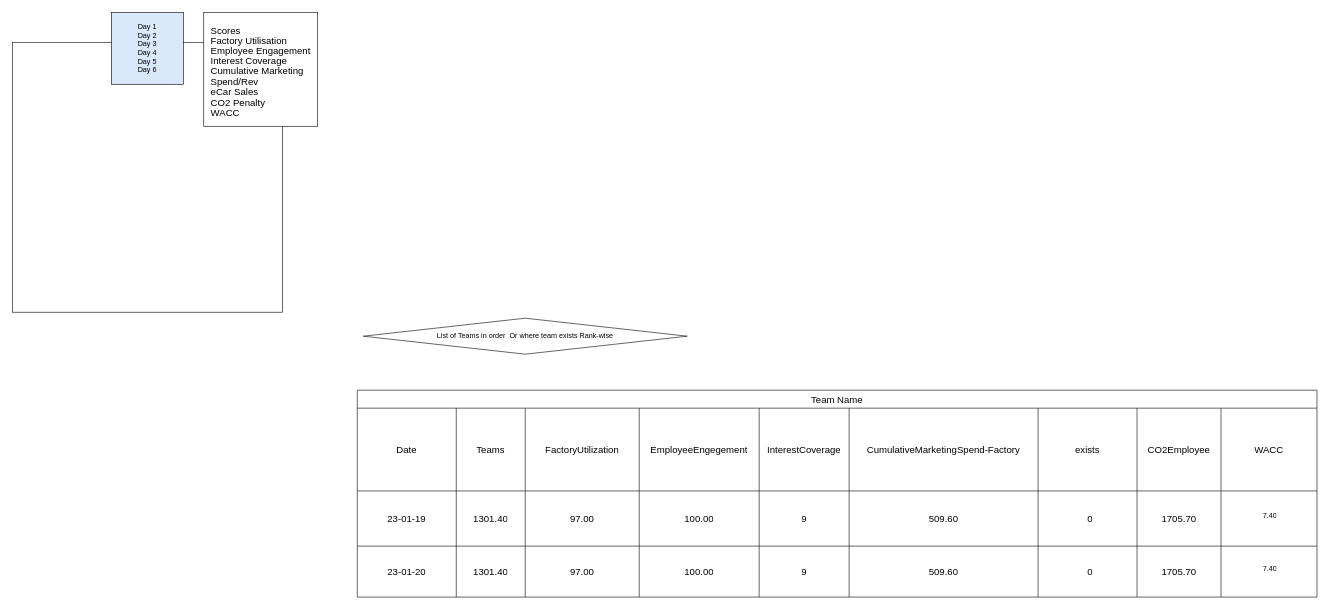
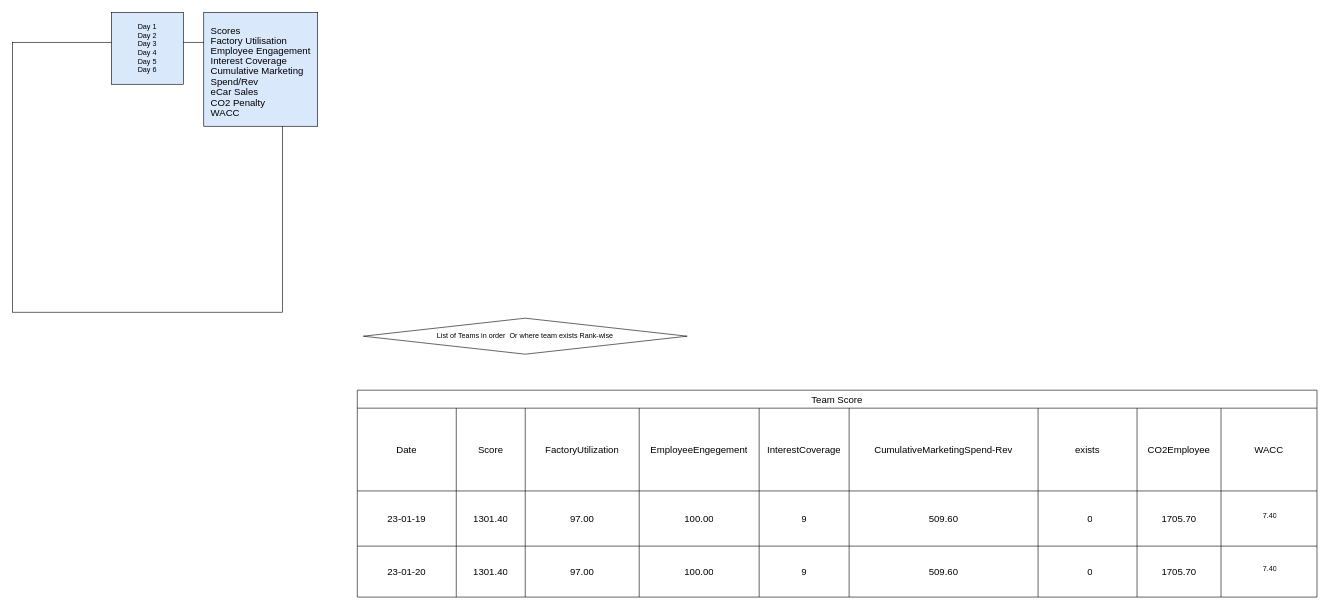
  <mxCell id="0" value="" />
  <mxCell id="1" parent="0" />
  <mxCell id="2" value="" style="whiteSpace=wrap;html=1;aspect=fixed;" parent="1" vertex="1"><mxGeometry x="20" y="70" width="450" height="450" as="geometry" /></mxCell>
  <mxCell id="3" value="&amp;nbsp;Day 1&amp;nbsp;&lt;br&gt;Day 2&lt;br&gt;Day 3&lt;br&gt;Day 4&lt;br&gt;Day 5&lt;br&gt;Day 6" style="whiteSpace=wrap;html=1;aspect=fixed;fillColor=#dae8fc;" parent="1" vertex="1"><mxGeometry x="185" y="20" width="120" height="120" as="geometry" /></mxCell>
- <mxCell id="4" value="&lt;p style=&quot;line-height: 1.15px; margin-bottom: 0.25cm; background: transparent; font-size: medium; text-align: start;&quot;&gt;Scores&lt;/p&gt;&lt;p style=&quot;line-height: 1.15px; margin-bottom: 0.25cm; background: transparent; font-size: medium; text-align: start;&quot;&gt;Factory Utilisation&lt;/p&gt;&lt;p style=&quot;line-height: 1.15px; margin-bottom: 0.25cm; background: transparent; font-size: medium; text-align: start;&quot;&gt;Employee Engagement&lt;/p&gt;&lt;p style=&quot;line-height: 1.15px; margin-bottom: 0.25cm; background: transparent; font-size: medium; text-align: start;&quot;&gt;Interest Coverage&lt;/p&gt;&lt;p style=&quot;line-height: 1.15px; margin-bottom: 0.25cm; background: transparent; font-size: medium; text-align: start;&quot;&gt;&lt;span style=&quot;background-color: transparent;&quot;&gt;Cumulative Marketing&lt;/span&gt;&lt;/p&gt;&lt;p style=&quot;line-height: 1.15px; margin-bottom: 0.25cm; background: transparent; font-size: medium; text-align: start;&quot;&gt;&lt;span style=&quot;background-color: transparent;&quot;&gt;Spend/Rev&lt;/span&gt;&lt;br&gt;&lt;/p&gt;&lt;p style=&quot;line-height: 1.15px; margin-bottom: 0.25cm; background: transparent; font-size: medium; text-align: start;&quot;&gt;eCar Sales&lt;/p&gt;&lt;p style=&quot;line-height: 1.15px; margin-bottom: 0.25cm; background: transparent; font-size: medium; text-align: start;&quot;&gt;CO2 Penalty&lt;/p&gt;&lt;p style=&quot;line-height: 1.15px; margin-bottom: 0.25cm; background: transparent; font-size: medium; text-align: start;&quot;&gt;WACC&lt;/p&gt;" style="whiteSpace=wrap;html=1;aspect=fixed;" parent="1" vertex="1"><mxGeometry x="339" y="20" width="190" height="190" as="geometry" /></mxCell>
- <mxCell id="5" value="Team Name" style="shape=table;startSize=30;container=1;collapsible=0;childLayout=tableLayout;strokeColor=default;fontSize=16;movable=1;resizable=1;rotatable=1;deletable=1;editable=1;locked=0;connectable=1;" parent="1" vertex="1"><mxGeometry x="595" y="650" width="1600" height="345" as="geometry" /></mxCell>
+ <mxCell id="4" value="&lt;p style=&quot;line-height: 1.15px; margin-bottom: 0.25cm; background: transparent; font-size: medium; text-align: start;&quot;&gt;Scores&lt;/p&gt;&lt;p style=&quot;line-height: 1.15px; margin-bottom: 0.25cm; background: transparent; font-size: medium; text-align: start;&quot;&gt;Factory Utilisation&lt;/p&gt;&lt;p style=&quot;line-height: 1.15px; margin-bottom: 0.25cm; background: transparent; font-size: medium; text-align: start;&quot;&gt;Employee Engagement&lt;/p&gt;&lt;p style=&quot;line-height: 1.15px; margin-bottom: 0.25cm; background: transparent; font-size: medium; text-align: start;&quot;&gt;Interest Coverage&lt;/p&gt;&lt;p style=&quot;line-height: 1.15px; margin-bottom: 0.25cm; background: transparent; font-size: medium; text-align: start;&quot;&gt;&lt;span style=&quot;background-color: transparent;&quot;&gt;Cumulative Marketing&lt;/span&gt;&lt;/p&gt;&lt;p style=&quot;line-height: 1.15px; margin-bottom: 0.25cm; background: transparent; font-size: medium; text-align: start;&quot;&gt;&lt;span style=&quot;background-color: transparent;&quot;&gt;Spend/Rev&lt;/span&gt;&lt;br&gt;&lt;/p&gt;&lt;p style=&quot;line-height: 1.15px; margin-bottom: 0.25cm; background: transparent; font-size: medium; text-align: start;&quot;&gt;eCar Sales&lt;/p&gt;&lt;p style=&quot;line-height: 1.15px; margin-bottom: 0.25cm; background: transparent; font-size: medium; text-align: start;&quot;&gt;CO2 Penalty&lt;/p&gt;&lt;p style=&quot;line-height: 1.15px; margin-bottom: 0.25cm; background: transparent; font-size: medium; text-align: start;&quot;&gt;WACC&lt;/p&gt;" style="whiteSpace=wrap;html=1;aspect=fixed;fillColor=#dae8fc;" parent="1" vertex="1"><mxGeometry x="339" y="20" width="190" height="190" as="geometry" /></mxCell>
+ <mxCell id="5" value="Team Score" style="shape=table;startSize=30;container=1;collapsible=0;childLayout=tableLayout;strokeColor=default;fontSize=16;movable=1;resizable=1;rotatable=1;deletable=1;editable=1;locked=0;connectable=1;" parent="1" vertex="1"><mxGeometry x="595" y="650" width="1600" height="345" as="geometry" /></mxCell>
  <mxCell id="6" value="" style="shape=tableRow;horizontal=0;startSize=0;swimlaneHead=0;swimlaneBody=0;strokeColor=inherit;top=0;left=0;bottom=0;right=0;collapsible=0;dropTarget=0;fillColor=none;points=[[0,0.5],[1,0.5]];portConstraint=eastwest;fontSize=16;" parent="5" vertex="1"><mxGeometry y="30" width="1600" height="138" as="geometry" /></mxCell>
  <mxCell id="7" value="Date" style="shape=partialRectangle;html=1;whiteSpace=wrap;connectable=0;strokeColor=inherit;overflow=hidden;fillColor=none;top=0;left=0;bottom=0;right=0;pointerEvents=1;fontSize=16;" vertex="1" parent="6"><mxGeometry width="165" height="138" as="geometry"><mxRectangle width="165" height="138" as="alternateBounds" /></mxGeometry></mxCell>
- <mxCell id="8" value="Teams" style="shape=partialRectangle;html=1;whiteSpace=wrap;connectable=0;strokeColor=inherit;overflow=hidden;fillColor=none;top=0;left=0;bottom=0;right=0;pointerEvents=1;fontSize=16;" vertex="1" parent="6"><mxGeometry x="165" width="115" height="138" as="geometry"><mxRectangle width="115" height="138" as="alternateBounds" /></mxGeometry></mxCell>
+ <mxCell id="8" value="Score" style="shape=partialRectangle;html=1;whiteSpace=wrap;connectable=0;strokeColor=inherit;overflow=hidden;fillColor=none;top=0;left=0;bottom=0;right=0;pointerEvents=1;fontSize=16;" vertex="1" parent="6"><mxGeometry x="165" width="115" height="138" as="geometry"><mxRectangle width="115" height="138" as="alternateBounds" /></mxGeometry></mxCell>
  <mxCell id="9" value="FactoryUtilization" style="shape=partialRectangle;html=1;whiteSpace=wrap;connectable=0;strokeColor=inherit;overflow=hidden;fillColor=none;top=0;left=0;bottom=0;right=0;pointerEvents=1;fontSize=16;" vertex="1" parent="6"><mxGeometry x="280" width="190" height="138" as="geometry"><mxRectangle width="190" height="138" as="alternateBounds" /></mxGeometry></mxCell>
  <mxCell id="10" value="EmployeeEngegement" style="shape=partialRectangle;html=1;whiteSpace=wrap;connectable=0;strokeColor=inherit;overflow=hidden;fillColor=none;top=0;left=0;bottom=0;right=0;pointerEvents=1;fontSize=16;" vertex="1" parent="6"><mxGeometry x="470" width="200" height="138" as="geometry"><mxRectangle width="200" height="138" as="alternateBounds" /></mxGeometry></mxCell>
  <mxCell id="11" value="&lt;div style=&quot;text-align: start;&quot;&gt;&lt;span style=&quot;background-color: initial;&quot;&gt;&lt;font size=&quot;3&quot;&gt;InterestCoverage&lt;/font&gt;&lt;/span&gt;&lt;/div&gt;" style="shape=partialRectangle;html=1;whiteSpace=wrap;connectable=0;strokeColor=inherit;overflow=hidden;fillColor=none;top=0;left=0;bottom=0;right=0;pointerEvents=1;fontSize=16;" vertex="1" parent="6"><mxGeometry x="670" width="150" height="138" as="geometry"><mxRectangle width="150" height="138" as="alternateBounds" /></mxGeometry></mxCell>
- <mxCell id="12" value="CumulativeMarketingSpend-Factory" style="shape=partialRectangle;html=1;whiteSpace=wrap;connectable=0;strokeColor=inherit;overflow=hidden;fillColor=none;top=0;left=0;bottom=0;right=0;pointerEvents=1;fontSize=16;" vertex="1" parent="6"><mxGeometry x="820" width="315" height="138" as="geometry"><mxRectangle width="315" height="138" as="alternateBounds" /></mxGeometry></mxCell>
+ <mxCell id="12" value="CumulativeMarketingSpend-Rev" style="shape=partialRectangle;html=1;whiteSpace=wrap;connectable=0;strokeColor=inherit;overflow=hidden;fillColor=none;top=0;left=0;bottom=0;right=0;pointerEvents=1;fontSize=16;" vertex="1" parent="6"><mxGeometry x="820" width="315" height="138" as="geometry"><mxRectangle width="315" height="138" as="alternateBounds" /></mxGeometry></mxCell>
  <mxCell id="13" value="exists" style="shape=partialRectangle;html=1;whiteSpace=wrap;connectable=0;strokeColor=inherit;overflow=hidden;fillColor=none;top=0;left=0;bottom=0;right=0;pointerEvents=1;fontSize=16;" parent="6" vertex="1"><mxGeometry x="1135" width="165" height="138" as="geometry"><mxRectangle width="165" height="138" as="alternateBounds" /></mxGeometry></mxCell>
  <mxCell id="14" value="CO2Employee" style="shape=partialRectangle;html=1;whiteSpace=wrap;connectable=0;strokeColor=inherit;overflow=hidden;fillColor=none;top=0;left=0;bottom=0;right=0;pointerEvents=1;fontSize=16;" parent="6" vertex="1"><mxGeometry x="1300" width="140" height="138" as="geometry"><mxRectangle width="140" height="138" as="alternateBounds" /></mxGeometry></mxCell>
  <mxCell id="15" value="WACC" style="shape=partialRectangle;html=1;whiteSpace=wrap;connectable=0;strokeColor=inherit;overflow=hidden;fillColor=none;top=0;left=0;bottom=0;right=0;pointerEvents=1;fontSize=16;" parent="6" vertex="1"><mxGeometry x="1440" width="160" height="138" as="geometry"><mxRectangle width="160" height="138" as="alternateBounds" /></mxGeometry></mxCell>
  <mxCell id="16" value="" style="shape=tableRow;horizontal=0;startSize=0;swimlaneHead=0;swimlaneBody=0;strokeColor=inherit;top=0;left=0;bottom=0;right=0;collapsible=0;dropTarget=0;fillColor=none;points=[[0,0.5],[1,0.5]];portConstraint=eastwest;fontSize=16;" parent="5" vertex="1"><mxGeometry y="168" width="1600" height="92" as="geometry" /></mxCell>
  <mxCell id="17" value="23-01-19" style="shape=partialRectangle;html=1;whiteSpace=wrap;connectable=0;strokeColor=inherit;overflow=hidden;fillColor=none;top=0;left=0;bottom=0;right=0;pointerEvents=1;fontSize=16;" vertex="1" parent="16"><mxGeometry width="165" height="92" as="geometry"><mxRectangle width="165" height="92" as="alternateBounds" /></mxGeometry></mxCell>
  <mxCell id="18" value="&lt;p style=&quot;border-color: var(--border-color); font-size: 12px; background: transparent; line-height: 1.15px; margin-bottom: 0.25cm; text-align: start;&quot;&gt;&lt;font style=&quot;border-color: var(--border-color);&quot; size=&quot;3&quot;&gt;1301.40&lt;/font&gt;&lt;/p&gt;" style="shape=partialRectangle;html=1;whiteSpace=wrap;connectable=0;strokeColor=inherit;overflow=hidden;fillColor=none;top=0;left=0;bottom=0;right=0;pointerEvents=1;fontSize=16;" vertex="1" parent="16"><mxGeometry x="165" width="115" height="92" as="geometry"><mxRectangle width="115" height="92" as="alternateBounds" /></mxGeometry></mxCell>
  <mxCell id="19" value="&lt;p style=&quot;border-color: var(--border-color); background: transparent; font-size: 12px; line-height: 1.15px; margin-bottom: 0.25cm; text-align: start;&quot;&gt;&lt;span style=&quot;font-size: medium; background-color: transparent;&quot;&gt;97.00&lt;/span&gt;&lt;/p&gt;" style="shape=partialRectangle;html=1;whiteSpace=wrap;connectable=0;strokeColor=inherit;overflow=hidden;fillColor=none;top=0;left=0;bottom=0;right=0;pointerEvents=1;fontSize=16;" vertex="1" parent="16"><mxGeometry x="280" width="190" height="92" as="geometry"><mxRectangle width="190" height="92" as="alternateBounds" /></mxGeometry></mxCell>
  <mxCell id="20" value="&lt;p style=&quot;border-color: var(--border-color); background: transparent; font-size: 12px; line-height: 1.15px; margin-bottom: 0.25cm; text-align: start;&quot;&gt;&lt;span style=&quot;font-size: medium; background-color: transparent;&quot;&gt;100.00&lt;/span&gt;&lt;/p&gt;" style="shape=partialRectangle;html=1;whiteSpace=wrap;connectable=0;strokeColor=inherit;overflow=hidden;fillColor=none;top=0;left=0;bottom=0;right=0;pointerEvents=1;fontSize=16;" vertex="1" parent="16"><mxGeometry x="470" width="200" height="92" as="geometry"><mxRectangle width="200" height="92" as="alternateBounds" /></mxGeometry></mxCell>
  <mxCell id="21" value="&lt;p style=&quot;border-color: var(--border-color); color: rgb(0, 0, 0); font-family: Helvetica; font-style: normal; font-variant-ligatures: normal; font-variant-caps: normal; font-weight: 400; letter-spacing: normal; orphans: 2; text-indent: 0px; text-transform: none; widows: 2; word-spacing: 0px; -webkit-text-stroke-width: 0px; background: transparent; text-decoration-thickness: initial; text-decoration-style: initial; text-decoration-color: initial; font-size: 12px; line-height: 1.15px; margin-bottom: 0.25cm; text-align: start;&quot;&gt;&lt;span style=&quot;font-size: medium; background-color: transparent;&quot;&gt;9&lt;/span&gt;&lt;/p&gt;" style="shape=partialRectangle;html=1;whiteSpace=wrap;connectable=0;strokeColor=inherit;overflow=hidden;fillColor=none;top=0;left=0;bottom=0;right=0;pointerEvents=1;fontSize=16;" vertex="1" parent="16"><mxGeometry x="670" width="150" height="92" as="geometry"><mxRectangle width="150" height="92" as="alternateBounds" /></mxGeometry></mxCell>
  <mxCell id="22" value="&lt;p style=&quot;border-color: var(--border-color); background: transparent; font-size: 12px; line-height: 1.15px; margin-bottom: 0.25cm; text-align: start;&quot;&gt;&lt;span style=&quot;font-size: medium; background-color: transparent;&quot;&gt;509.60&lt;/span&gt;&lt;/p&gt;" style="shape=partialRectangle;html=1;whiteSpace=wrap;connectable=0;strokeColor=inherit;overflow=hidden;fillColor=none;top=0;left=0;bottom=0;right=0;pointerEvents=1;fontSize=16;" vertex="1" parent="16"><mxGeometry x="820" width="315" height="92" as="geometry"><mxRectangle width="315" height="92" as="alternateBounds" /></mxGeometry></mxCell>
  <mxCell id="23" value="&lt;p style=&quot;border-color: var(--border-color); background: transparent; font-size: 12px; line-height: 1.15px; margin-bottom: 0.25cm; text-align: start;&quot;&gt;&lt;span style=&quot;font-size: medium; background-color: transparent;&quot;&gt;&amp;nbsp; 0&lt;br&gt;&lt;/span&gt;&lt;/p&gt;" style="shape=partialRectangle;html=1;whiteSpace=wrap;connectable=0;strokeColor=inherit;overflow=hidden;fillColor=none;top=0;left=0;bottom=0;right=0;pointerEvents=1;fontSize=16;" parent="16" vertex="1"><mxGeometry x="1135" width="165" height="92" as="geometry"><mxRectangle width="165" height="92" as="alternateBounds" /></mxGeometry></mxCell>
  <mxCell id="24" value="1705.70" style="shape=partialRectangle;html=1;whiteSpace=wrap;connectable=0;strokeColor=inherit;overflow=hidden;fillColor=none;top=0;left=0;bottom=0;right=0;pointerEvents=1;fontSize=16;" parent="16" vertex="1"><mxGeometry x="1300" width="140" height="92" as="geometry"><mxRectangle width="140" height="92" as="alternateBounds" /></mxGeometry></mxCell>
  <mxCell id="25" value="&lt;p style=&quot;border-color: var(--border-color); background: transparent; font-size: 12px; line-height: 1.15px; margin-bottom: 0.25cm; text-align: start;&quot;&gt;&amp;nbsp;7.40&lt;br style=&quot;border-color: var(--border-color);&quot;&gt;&lt;/p&gt;&lt;p style=&quot;border-color: var(--border-color); background: transparent; font-size: 12px; line-height: 1.15px; margin-bottom: 0.25cm; text-align: start;&quot;&gt;&lt;br&gt;&lt;/p&gt;" style="shape=partialRectangle;html=1;whiteSpace=wrap;connectable=0;strokeColor=inherit;overflow=hidden;fillColor=none;top=0;left=0;bottom=0;right=0;pointerEvents=1;fontSize=16;" parent="16" vertex="1"><mxGeometry x="1440" width="160" height="92" as="geometry"><mxRectangle width="160" height="92" as="alternateBounds" /></mxGeometry></mxCell>
  <mxCell id="26" value="" style="shape=tableRow;horizontal=0;startSize=0;swimlaneHead=0;swimlaneBody=0;strokeColor=inherit;top=0;left=0;bottom=0;right=0;collapsible=0;dropTarget=0;fillColor=none;points=[[0,0.5],[1,0.5]];portConstraint=eastwest;fontSize=16;" vertex="1" parent="5"><mxGeometry y="260" width="1600" height="85" as="geometry" /></mxCell>
  <mxCell id="27" value="23-01-20" style="shape=partialRectangle;html=1;whiteSpace=wrap;connectable=0;strokeColor=inherit;overflow=hidden;fillColor=none;top=0;left=0;bottom=0;right=0;pointerEvents=1;fontSize=16;" vertex="1" parent="26"><mxGeometry width="165" height="85" as="geometry"><mxRectangle width="165" height="85" as="alternateBounds" /></mxGeometry></mxCell>
  <mxCell id="28" value="&lt;p style=&quot;border-color: var(--border-color); font-size: 12px; background: transparent; line-height: 1.15px; margin-bottom: 0.25cm; text-align: start;&quot;&gt;&lt;font style=&quot;border-color: var(--border-color);&quot; size=&quot;3&quot;&gt;1301.40&lt;/font&gt;&lt;/p&gt;" style="shape=partialRectangle;html=1;whiteSpace=wrap;connectable=0;strokeColor=inherit;overflow=hidden;fillColor=none;top=0;left=0;bottom=0;right=0;pointerEvents=1;fontSize=16;" vertex="1" parent="26"><mxGeometry x="165" width="115" height="85" as="geometry"><mxRectangle width="115" height="85" as="alternateBounds" /></mxGeometry></mxCell>
  <mxCell id="29" value="&lt;p style=&quot;border-color: var(--border-color); background: transparent; font-size: 12px; line-height: 1.15px; margin-bottom: 0.25cm; text-align: start;&quot;&gt;&lt;span style=&quot;font-size: medium; background-color: transparent;&quot;&gt;97.00&lt;/span&gt;&lt;/p&gt;" style="shape=partialRectangle;html=1;whiteSpace=wrap;connectable=0;strokeColor=inherit;overflow=hidden;fillColor=none;top=0;left=0;bottom=0;right=0;pointerEvents=1;fontSize=16;" vertex="1" parent="26"><mxGeometry x="280" width="190" height="85" as="geometry"><mxRectangle width="190" height="85" as="alternateBounds" /></mxGeometry></mxCell>
  <mxCell id="30" value="&lt;p style=&quot;border-color: var(--border-color); background: transparent; font-size: 12px; line-height: 1.15px; margin-bottom: 0.25cm; text-align: start;&quot;&gt;&lt;span style=&quot;font-size: medium; background-color: transparent;&quot;&gt;100.00&lt;/span&gt;&lt;/p&gt;" style="shape=partialRectangle;html=1;whiteSpace=wrap;connectable=0;strokeColor=inherit;overflow=hidden;fillColor=none;top=0;left=0;bottom=0;right=0;pointerEvents=1;fontSize=16;" vertex="1" parent="26"><mxGeometry x="470" width="200" height="85" as="geometry"><mxRectangle width="200" height="85" as="alternateBounds" /></mxGeometry></mxCell>
  <mxCell id="31" value="&lt;p style=&quot;border-color: var(--border-color); color: rgb(0, 0, 0); font-family: Helvetica; font-style: normal; font-variant-ligatures: normal; font-variant-caps: normal; font-weight: 400; letter-spacing: normal; orphans: 2; text-indent: 0px; text-transform: none; widows: 2; word-spacing: 0px; -webkit-text-stroke-width: 0px; background: transparent; text-decoration-thickness: initial; text-decoration-style: initial; text-decoration-color: initial; font-size: 12px; line-height: 1.15px; margin-bottom: 0.25cm; text-align: start;&quot;&gt;&lt;span style=&quot;font-size: medium; background-color: transparent;&quot;&gt;9&lt;/span&gt;&lt;/p&gt;" style="shape=partialRectangle;html=1;whiteSpace=wrap;connectable=0;strokeColor=inherit;overflow=hidden;fillColor=none;top=0;left=0;bottom=0;right=0;pointerEvents=1;fontSize=16;" vertex="1" parent="26"><mxGeometry x="670" width="150" height="85" as="geometry"><mxRectangle width="150" height="85" as="alternateBounds" /></mxGeometry></mxCell>
  <mxCell id="32" value="&lt;p style=&quot;border-color: var(--border-color); background: transparent; font-size: 12px; line-height: 1.15px; margin-bottom: 0.25cm; text-align: start;&quot;&gt;&lt;span style=&quot;font-size: medium; background-color: transparent;&quot;&gt;509.60&lt;/span&gt;&lt;/p&gt;" style="shape=partialRectangle;html=1;whiteSpace=wrap;connectable=0;strokeColor=inherit;overflow=hidden;fillColor=none;top=0;left=0;bottom=0;right=0;pointerEvents=1;fontSize=16;" vertex="1" parent="26"><mxGeometry x="820" width="315" height="85" as="geometry"><mxRectangle width="315" height="85" as="alternateBounds" /></mxGeometry></mxCell>
  <mxCell id="33" value="&lt;p style=&quot;border-color: var(--border-color); background: transparent; font-size: 12px; line-height: 1.15px; margin-bottom: 0.25cm; text-align: start;&quot;&gt;&lt;span style=&quot;font-size: medium; background-color: transparent;&quot;&gt;&amp;nbsp; 0&lt;br&gt;&lt;/span&gt;&lt;/p&gt;" style="shape=partialRectangle;html=1;whiteSpace=wrap;connectable=0;strokeColor=inherit;overflow=hidden;fillColor=none;top=0;left=0;bottom=0;right=0;pointerEvents=1;fontSize=16;" vertex="1" parent="26"><mxGeometry x="1135" width="165" height="85" as="geometry"><mxRectangle width="165" height="85" as="alternateBounds" /></mxGeometry></mxCell>
  <mxCell id="34" value="1705.70" style="shape=partialRectangle;html=1;whiteSpace=wrap;connectable=0;strokeColor=inherit;overflow=hidden;fillColor=none;top=0;left=0;bottom=0;right=0;pointerEvents=1;fontSize=16;" vertex="1" parent="26"><mxGeometry x="1300" width="140" height="85" as="geometry"><mxRectangle width="140" height="85" as="alternateBounds" /></mxGeometry></mxCell>
  <mxCell id="35" value="&lt;p style=&quot;border-color: var(--border-color); background: transparent; font-size: 12px; line-height: 1.15px; margin-bottom: 0.25cm; text-align: start;&quot;&gt;&amp;nbsp;7.40&lt;br style=&quot;border-color: var(--border-color);&quot;&gt;&lt;/p&gt;&lt;p style=&quot;border-color: var(--border-color); background: transparent; font-size: 12px; line-height: 1.15px; margin-bottom: 0.25cm; text-align: start;&quot;&gt;&lt;br&gt;&lt;/p&gt;" style="shape=partialRectangle;html=1;whiteSpace=wrap;connectable=0;strokeColor=inherit;overflow=hidden;fillColor=none;top=0;left=0;bottom=0;right=0;pointerEvents=1;fontSize=16;" vertex="1" parent="26"><mxGeometry x="1440" width="160" height="85" as="geometry"><mxRectangle width="160" height="85" as="alternateBounds" /></mxGeometry></mxCell>
  <mxCell id="36" value="List of Teams in order&amp;nbsp; Or where team exists Rank-wise" style="rhombus;whiteSpace=wrap;html=1;" vertex="1" parent="1"><mxGeometry x="605" y="530" width="540" height="60" as="geometry" /></mxCell>
